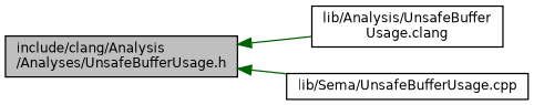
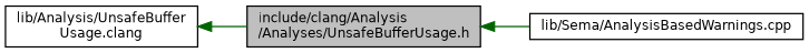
  digraph {
    rankdir=LR
    node [color=black fontname=Helvetica fontsize=10 shape=record]
    edge [color=darkgreen dir=back fontname=Helvetica fontsize=10 labelfontname=Helvetica labelfontsize=10 style=solid]
    n1 [fillcolor=grey75 fontcolor=black height=0.2 label="include/clang/Analysis\l/Analyses/UnsafeBufferUsage.h" style=filled width=0.4]
    n2 [height=0.2 label="lib/Analysis/UnsafeBuffer\lUsage.clang" width=0.4]
-   n3 [height=0.2 label="lib/Sema/UnsafeBufferUsage.cpp" width=0.4]
-   n1 -> n2
+   n3 [height=0.2 label="lib/Sema/AnalysisBasedWarnings.cpp" width=0.4]
+   n2 -> n1
    n1 -> n3
  }
